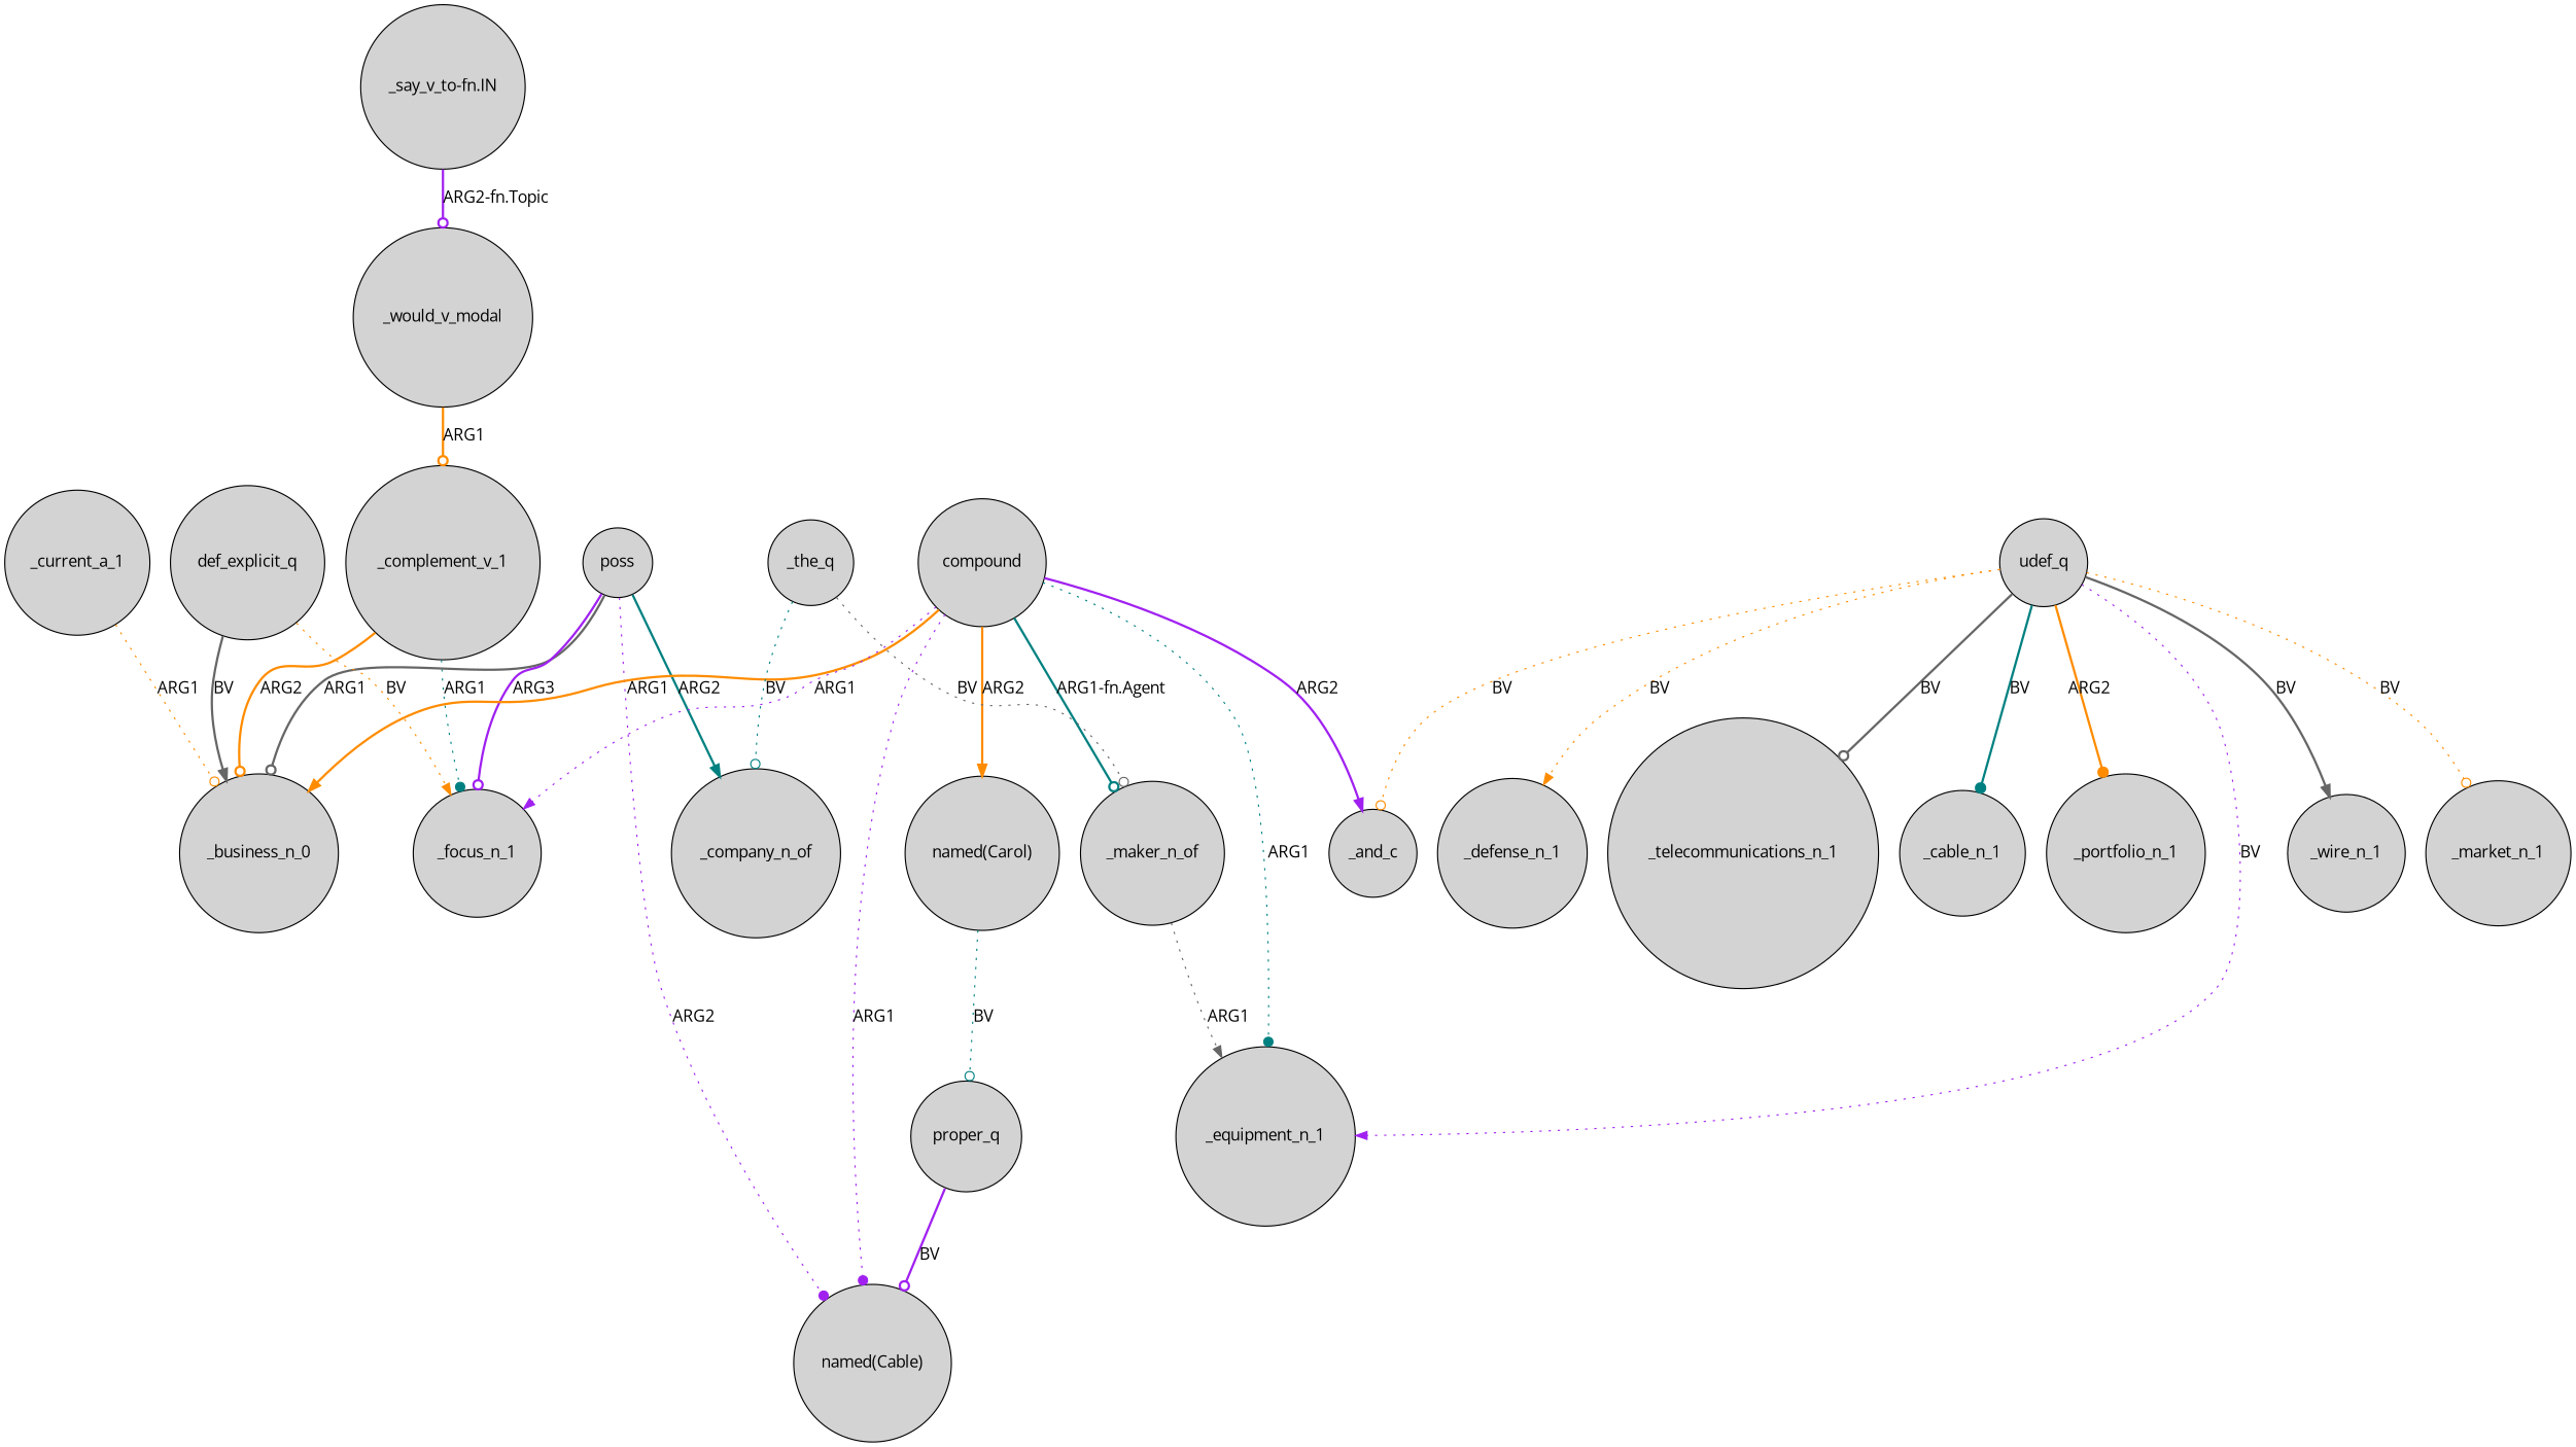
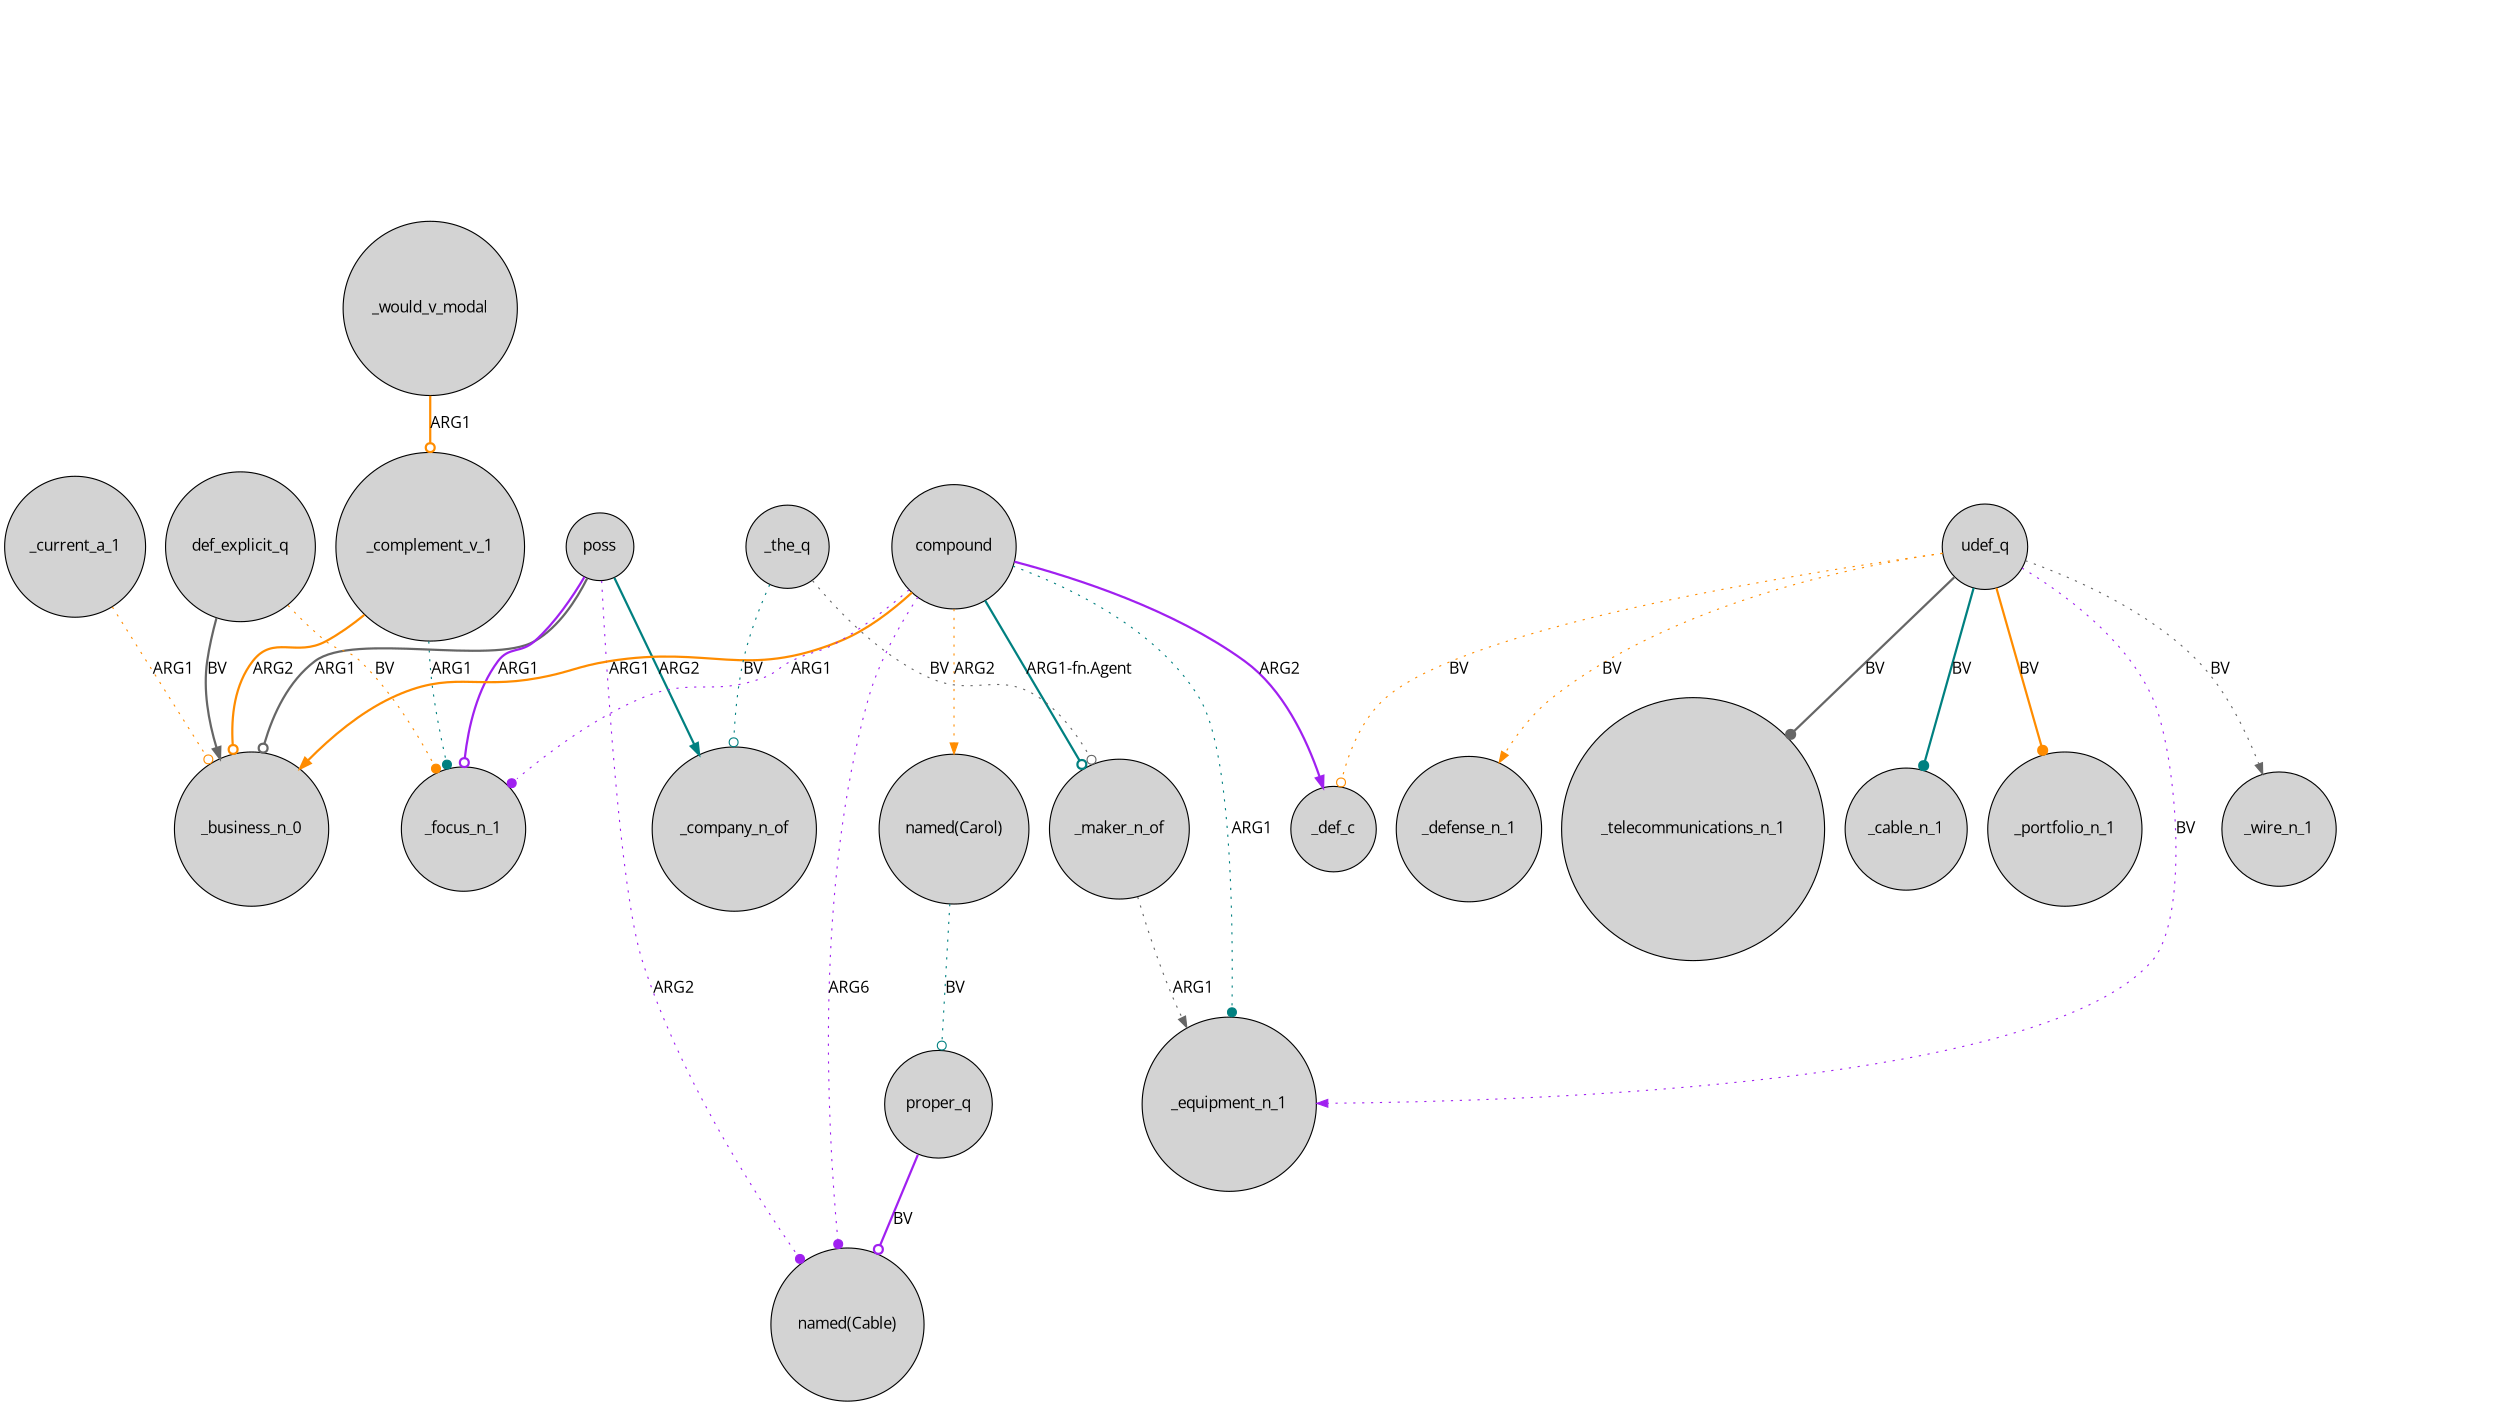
  digraph {
    fontname="Open Sans"
    node [fontname="Open Sans" shape=circle style=filled]
    edge [arrowhead=odot color=darkorange fontname="Open Sans" style=dotted]
-   "_say_v_to-fn.IN"
    _would_v_modal
    _complement_v_1
    _maker_n_of
    _equipment_n_1
    n6 [label=_business_n_0]
    _focus_n_1
    _current_a_1
    udef_q
    _wire_n_1
-   _market_n_1
-   _and_c
+   _and_c [label=_def_c]
    _defense_n_1
    _telecommunications_n_1
    _cable_n_1
    _portfolio_n_1
    poss
    "named(Cable)"
    _company_n_of
    compound
    "named(Carol)"
    proper_q
    _the_q
    def_explicit_q
-   "_say_v_to-fn.IN" -> _would_v_modal [color=purple label="ARG2-fn.Topic" style=bold]
    _would_v_modal -> _complement_v_1 [label=ARG1 style=bold]
    _complement_v_1 -> n6 [label=ARG2 style=bold]
    _complement_v_1 -> _focus_n_1 [arrowhead=dot color=teal label=ARG1]
    _maker_n_of -> _equipment_n_1 [arrowhead=normal color=gray40 label=ARG1]
    _current_a_1 -> n6 [label=ARG1]
    udef_q -> _equipment_n_1 [arrowhead=normal color=purple label=BV]
-   udef_q -> _wire_n_1 [arrowhead=normal color=gray40 label=BV style=bold]
-   udef_q -> _market_n_1 [label=BV]
+   udef_q -> _wire_n_1 [arrowhead=normal color=gray40 label=BV]
    udef_q -> _and_c [label=BV]
    udef_q -> _defense_n_1 [arrowhead=normal label=BV]
-   udef_q -> _telecommunications_n_1 [color=gray40 label=BV style=bold]
+   udef_q -> _telecommunications_n_1 [arrowhead=dot color=gray40 label=BV style=bold]
    udef_q -> _cable_n_1 [arrowhead=dot color=teal label=BV style=bold]
-   udef_q -> _portfolio_n_1 [arrowhead=dot label=ARG2 style=bold]
+   udef_q -> _portfolio_n_1 [arrowhead=dot label=BV style=bold]
    poss -> n6 [color=gray40 label=ARG1 style=bold]
-   poss -> _focus_n_1 [color=purple label=ARG3 style=bold]
+   poss -> _focus_n_1 [color=purple label=ARG1 style=bold]
    poss -> "named(Cable)" [arrowhead=dot color=purple label=ARG2]
    poss -> _company_n_of [arrowhead=normal color=teal label=ARG2 style=bold]
    compound -> _maker_n_of [color=teal label="ARG1-fn.Agent" style=bold]
    compound -> _equipment_n_1 [arrowhead=dot color=teal label=ARG1]
    compound -> n6 [arrowhead=normal label=ARG1 style=bold]
-   compound -> _focus_n_1 [arrowhead=normal color=purple label=ARG1]
+   compound -> _focus_n_1 [arrowhead=dot color=purple label=ARG1]
    compound -> _and_c [arrowhead=normal color=purple label=ARG2 style=bold]
-   compound -> "named(Cable)" [arrowhead=dot color=purple label=ARG1]
-   compound -> "named(Carol)" [arrowhead=normal label=ARG2 style=bold]
+   compound -> "named(Cable)" [arrowhead=dot color=purple label=ARG6]
+   compound -> "named(Carol)" [arrowhead=normal label=ARG2]
    "named(Carol)" -> proper_q [color=teal label=BV]
    proper_q -> "named(Cable)" [color=purple label=BV style=bold]
    _the_q -> _maker_n_of [color=gray40 label=BV]
    _the_q -> _company_n_of [color=teal label=BV]
    def_explicit_q -> n6 [arrowhead=normal color=gray40 label=BV style=bold]
-   def_explicit_q -> _focus_n_1 [arrowhead=normal label=BV]
+   def_explicit_q -> _focus_n_1 [arrowhead=dot label=BV]
  }
